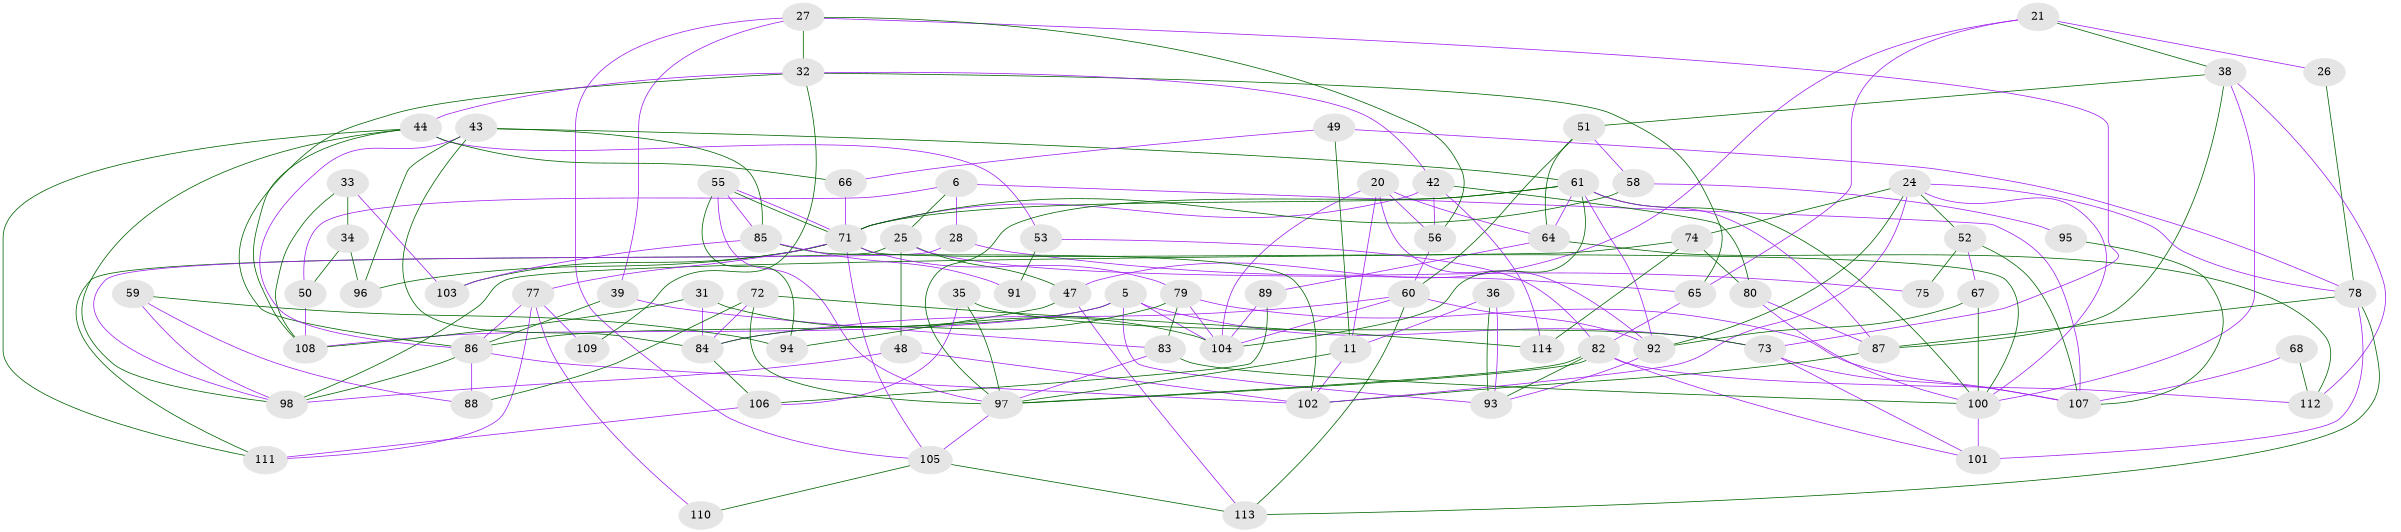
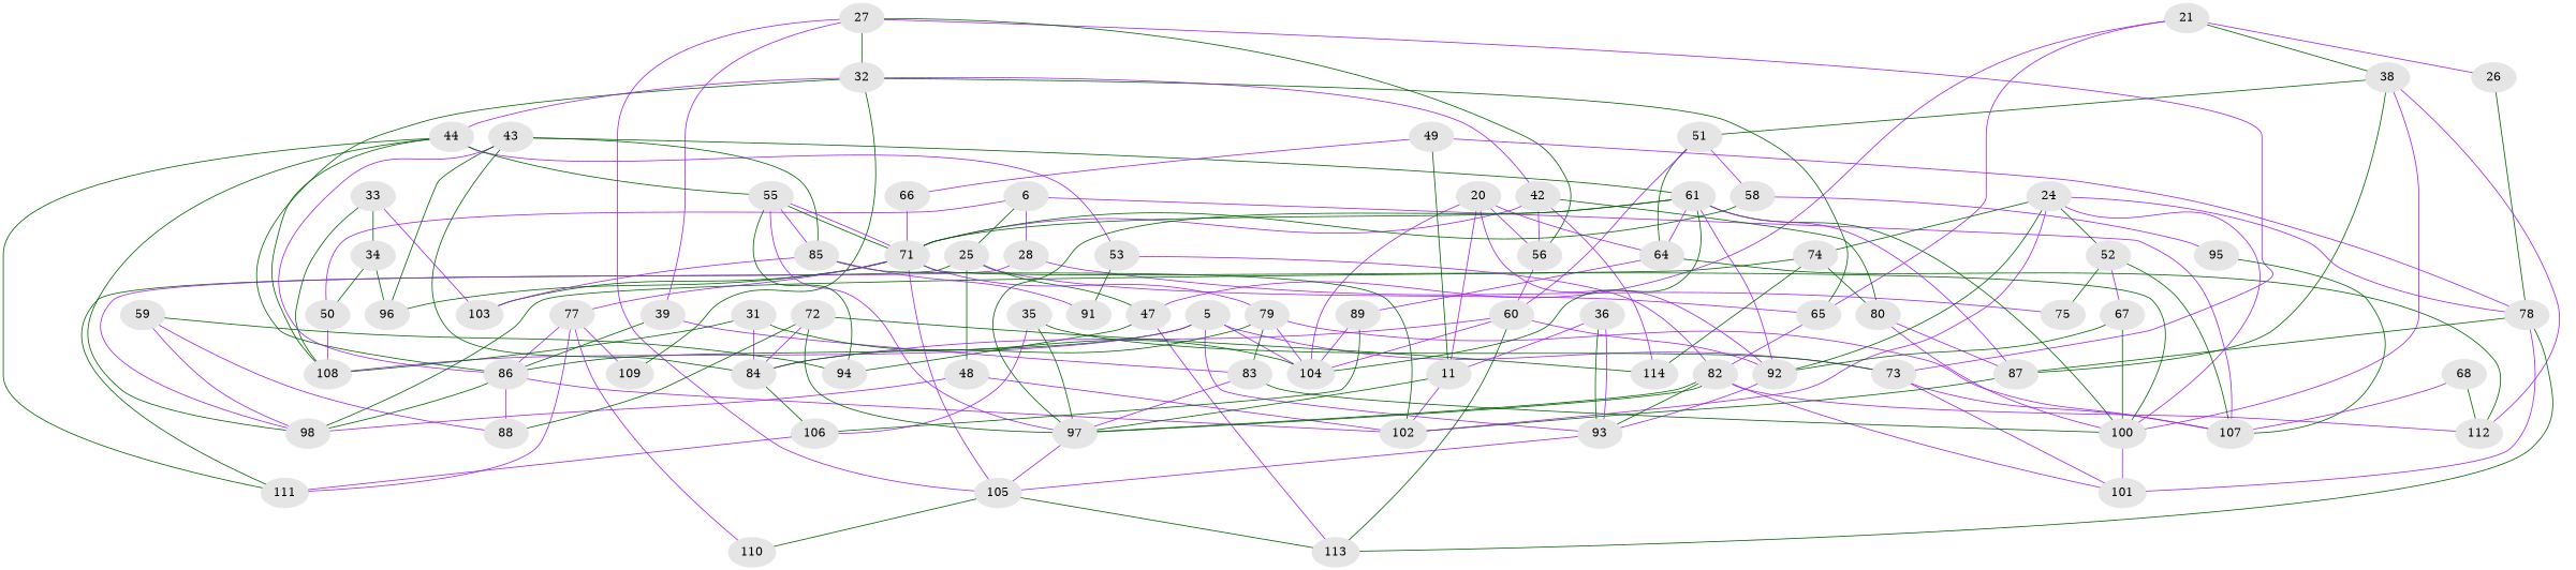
  graph {
    node [color=gray90 style=filled]
    edge [color=purple]
    73 [super="+17"]
    107 [super="+90+69"]
    101 [super="+63"]
    5
    86 [super="+37"]
    93
    104 [super="+46"]
    108
    102 [super="+2+40"]
    98
    88
    105 [super="+12+70"]
    25 [super="+8"]
    47
    65
    48
    111
    6
    28
    50
    75
    20
    56
    64 [super="+14"]
    n25 [label=11 super="+9"]
    92 [super="+22"]
    60 [super="+57"]
    112
    89
    97 [super="+45"]
    21
    26
    38
    78
    100 [super="+54"]
    51
    87 [super="+1"]
    94
    113 [super="+99"]
    82
    24
    52
    74
    67
    80
    114
    27
    32
    39
    42
    44
    109
    83 [super="+15"]
    110
    84 [super="+11"]
    106
    31
    71 [super="+62+30"]
    53
    66
    33
    34
    103 [super="+76"]
    96
    35
    36
    58 [super="+19"]
    77 [super="+13"]
    79 [super="+41"]
    61 [super="+29"]
    43
    85
    91
    49
    95
    55
    59
    68
    72
    73 -- 107
    73 -- 101
    5 -- 73
    5 -- 86 [color=darkgreen]
    5 -- 93
    5 -- 104
    5 -- 108
    86 -- 102 [weight=2]
    86 -- 98 [color=darkgreen]
    86 -- 88
+   93 -- 105
    105 -- 113 [color=darkgreen weight=2]
    105 -- 110 [color=darkgreen]
    25 -- 47 [color=darkgreen]
    25 -- 65
    25 -- 48 [color=darkgreen]
    25 -- 111 [color=darkgreen]
    47 -- 94 [color=darkgreen]
    47 -- 113
    65 -- 82
    48 -- 102
    48 -- 98
    6 -- 107 [weight=2]
    6 -- 25 [color=darkgreen]
    6 -- 28
    6 -- 50
    28 -- 98
    28 -- 75
    50 -- 108
    20 -- 104
    20 -- 56
    20 -- 64
    20 -- n25
    20 -- 92
    56 -- 60
    64 -- 112 [color=darkgreen]
    64 -- 89
    n25 -- 102
    n25 -- 97 [color=darkgreen]
    92 -- 93
    60 -- 104
    60 -- 92
    60 -- 113 [color=darkgreen weight=2]
    60 -- 84
    89 -- 104
    89 -- 106 [color=darkgreen]
    97 -- 105
    21 -- 47
    21 -- 65
    21 -- 26
    21 -- 38 [color=darkgreen]
    26 -- 78 [color=darkgreen]
    38 -- 112
    38 -- 100
    38 -- 51 [color=darkgreen]
    38 -- 87 [color=darkgreen]
    78 -- 101 [weight=2]
    78 -- 87 [color=darkgreen]
    78 -- 113 [color=darkgreen]
    100 -- 101 [weight=2]
    51 -- 64 [color=darkgreen]
-   51 -- 60 [color=darkgreen]
+   51 -- 60
    51 -- 58
    87 -- 102 [color=darkgreen]
    82 -- 101
    82 -- 93 [color=darkgreen]
    82 -- 112
    82 -- 97 [color=darkgreen weight=2]
    82 -- 97 [color=darkgreen]
    24 -- 102
    24 -- 92 [color=darkgreen weight=2]
    24 -- 78
    24 -- 100
    24 -- 52 [color=darkgreen]
    24 -- 74 [color=darkgreen]
    52 -- 107 [color=darkgreen]
    52 -- 75 [color=darkgreen]
    52 -- 67
    74 -- 98 [color=darkgreen]
    74 -- 80 [color=darkgreen]
    74 -- 114 [color=darkgreen]
    67 -- 92 [color=darkgreen]
    67 -- 100 [color=darkgreen]
    80 -- 100
    80 -- 87
    27 -- 73
    27 -- 105
    27 -- 56 [color=darkgreen]
    27 -- 32 [color=darkgreen]
    27 -- 39
    32 -- 86 [color=darkgreen]
    32 -- 65 [color=darkgreen]
    32 -- 42
    32 -- 44
    32 -- 109 [color=darkgreen]
    39 -- 86 [color=darkgreen]
    39 -- 83 [weight=2]
    42 -- 56
    42 -- 80 [color=darkgreen]
    42 -- 114
    42 -- 71
    44 -- 108 [color=darkgreen]
    44 -- 98 [color=darkgreen]
    44 -- 111 [color=darkgreen]
    44 -- 53
-   44 -- 66 [color=darkgreen]
+   44 -- 55 [color=darkgreen]
    83 -- 97
    83 -- 100 [color=darkgreen]
    84 -- 106 [color=darkgreen]
    106 -- 111
    31 -- 104 [color=darkgreen]
    31 -- 108 [color=darkgreen]
    31 -- 84
    71 -- 105 [weight=2]
    71 -- 100 [color=darkgreen]
    71 -- 103 [color=darkgreen weight=3]
    71 -- 96 [color=darkgreen]
    71 -- 77
    71 -- 79
    53 -- 82
    53 -- 91 [color=darkgreen]
    66 -- 71
    33 -- 108 [color=darkgreen]
    33 -- 34 [color=darkgreen]
    33 -- 103
    34 -- 50 [color=darkgreen]
    34 -- 96 [color=darkgreen]
    35 -- 73 [color=darkgreen]
    35 -- 97 [color=darkgreen]
    35 -- 106
    36 -- 93 [color=darkgreen]
    36 -- 93
    36 -- n25
    58 -- 71 [color=darkgreen weight=2]
    58 -- 95
    77 -- 86
    77 -- 111
    77 -- 109
    77 -- 110
    79 -- 107 [weight=3]
    79 -- 104 [weight=2]
    79 -- 83 [color=darkgreen]
    79 -- 84 [color=darkgreen]
    61 -- 104 [color=darkgreen]
    61 -- 64
    61 -- 92
    61 -- 97 [color=darkgreen weight=2]
    61 -- 100 [color=darkgreen]
    61 -- 87
    61 -- 71 [color=darkgreen]
    43 -- 86
    43 -- 84 [color=darkgreen]
    43 -- 96 [color=darkgreen]
    43 -- 61 [color=darkgreen]
    43 -- 85 [color=darkgreen]
    85 -- 102 [color=darkgreen]
    85 -- 103
    85 -- 91
    49 -- n25 [color=darkgreen]
    49 -- 78
    49 -- 66
    95 -- 107 [color=darkgreen]
    55 -- 97
    55 -- 94 [color=darkgreen]
    55 -- 71 [color=darkgreen]
    55 -- 71
    55 -- 85
    59 -- 98
    59 -- 88
    59 -- 94 [color=darkgreen]
    68 -- 107
    68 -- 112 [color=darkgreen]
    72 -- 88 [color=darkgreen]
    72 -- 97 [color=darkgreen]
    72 -- 114 [color=darkgreen]
    72 -- 84
  }
